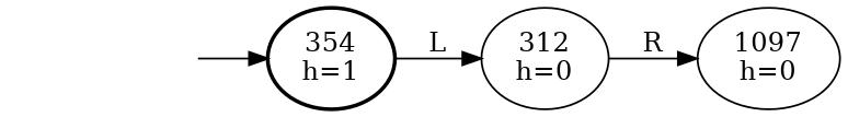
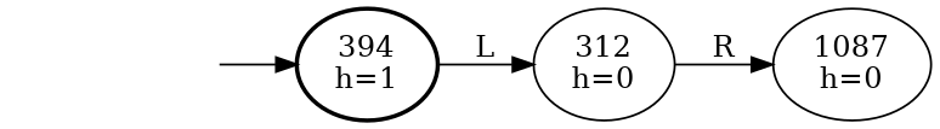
  digraph {
    rankdir=LR
    DUMMY [style=invis]
-   n2 [label="354\nh=1" penwidth=2]
+   n2 [label="394\nh=1" penwidth=2]
    n3 [label="312\nh=0"]
-   n4 [label="1097\nh=0"]
+   n4 [label="1087\nh=0"]
    DUMMY -> n2
    n2 -> n3 [label=L]
    n3 -> n4 [label=R]
  }
